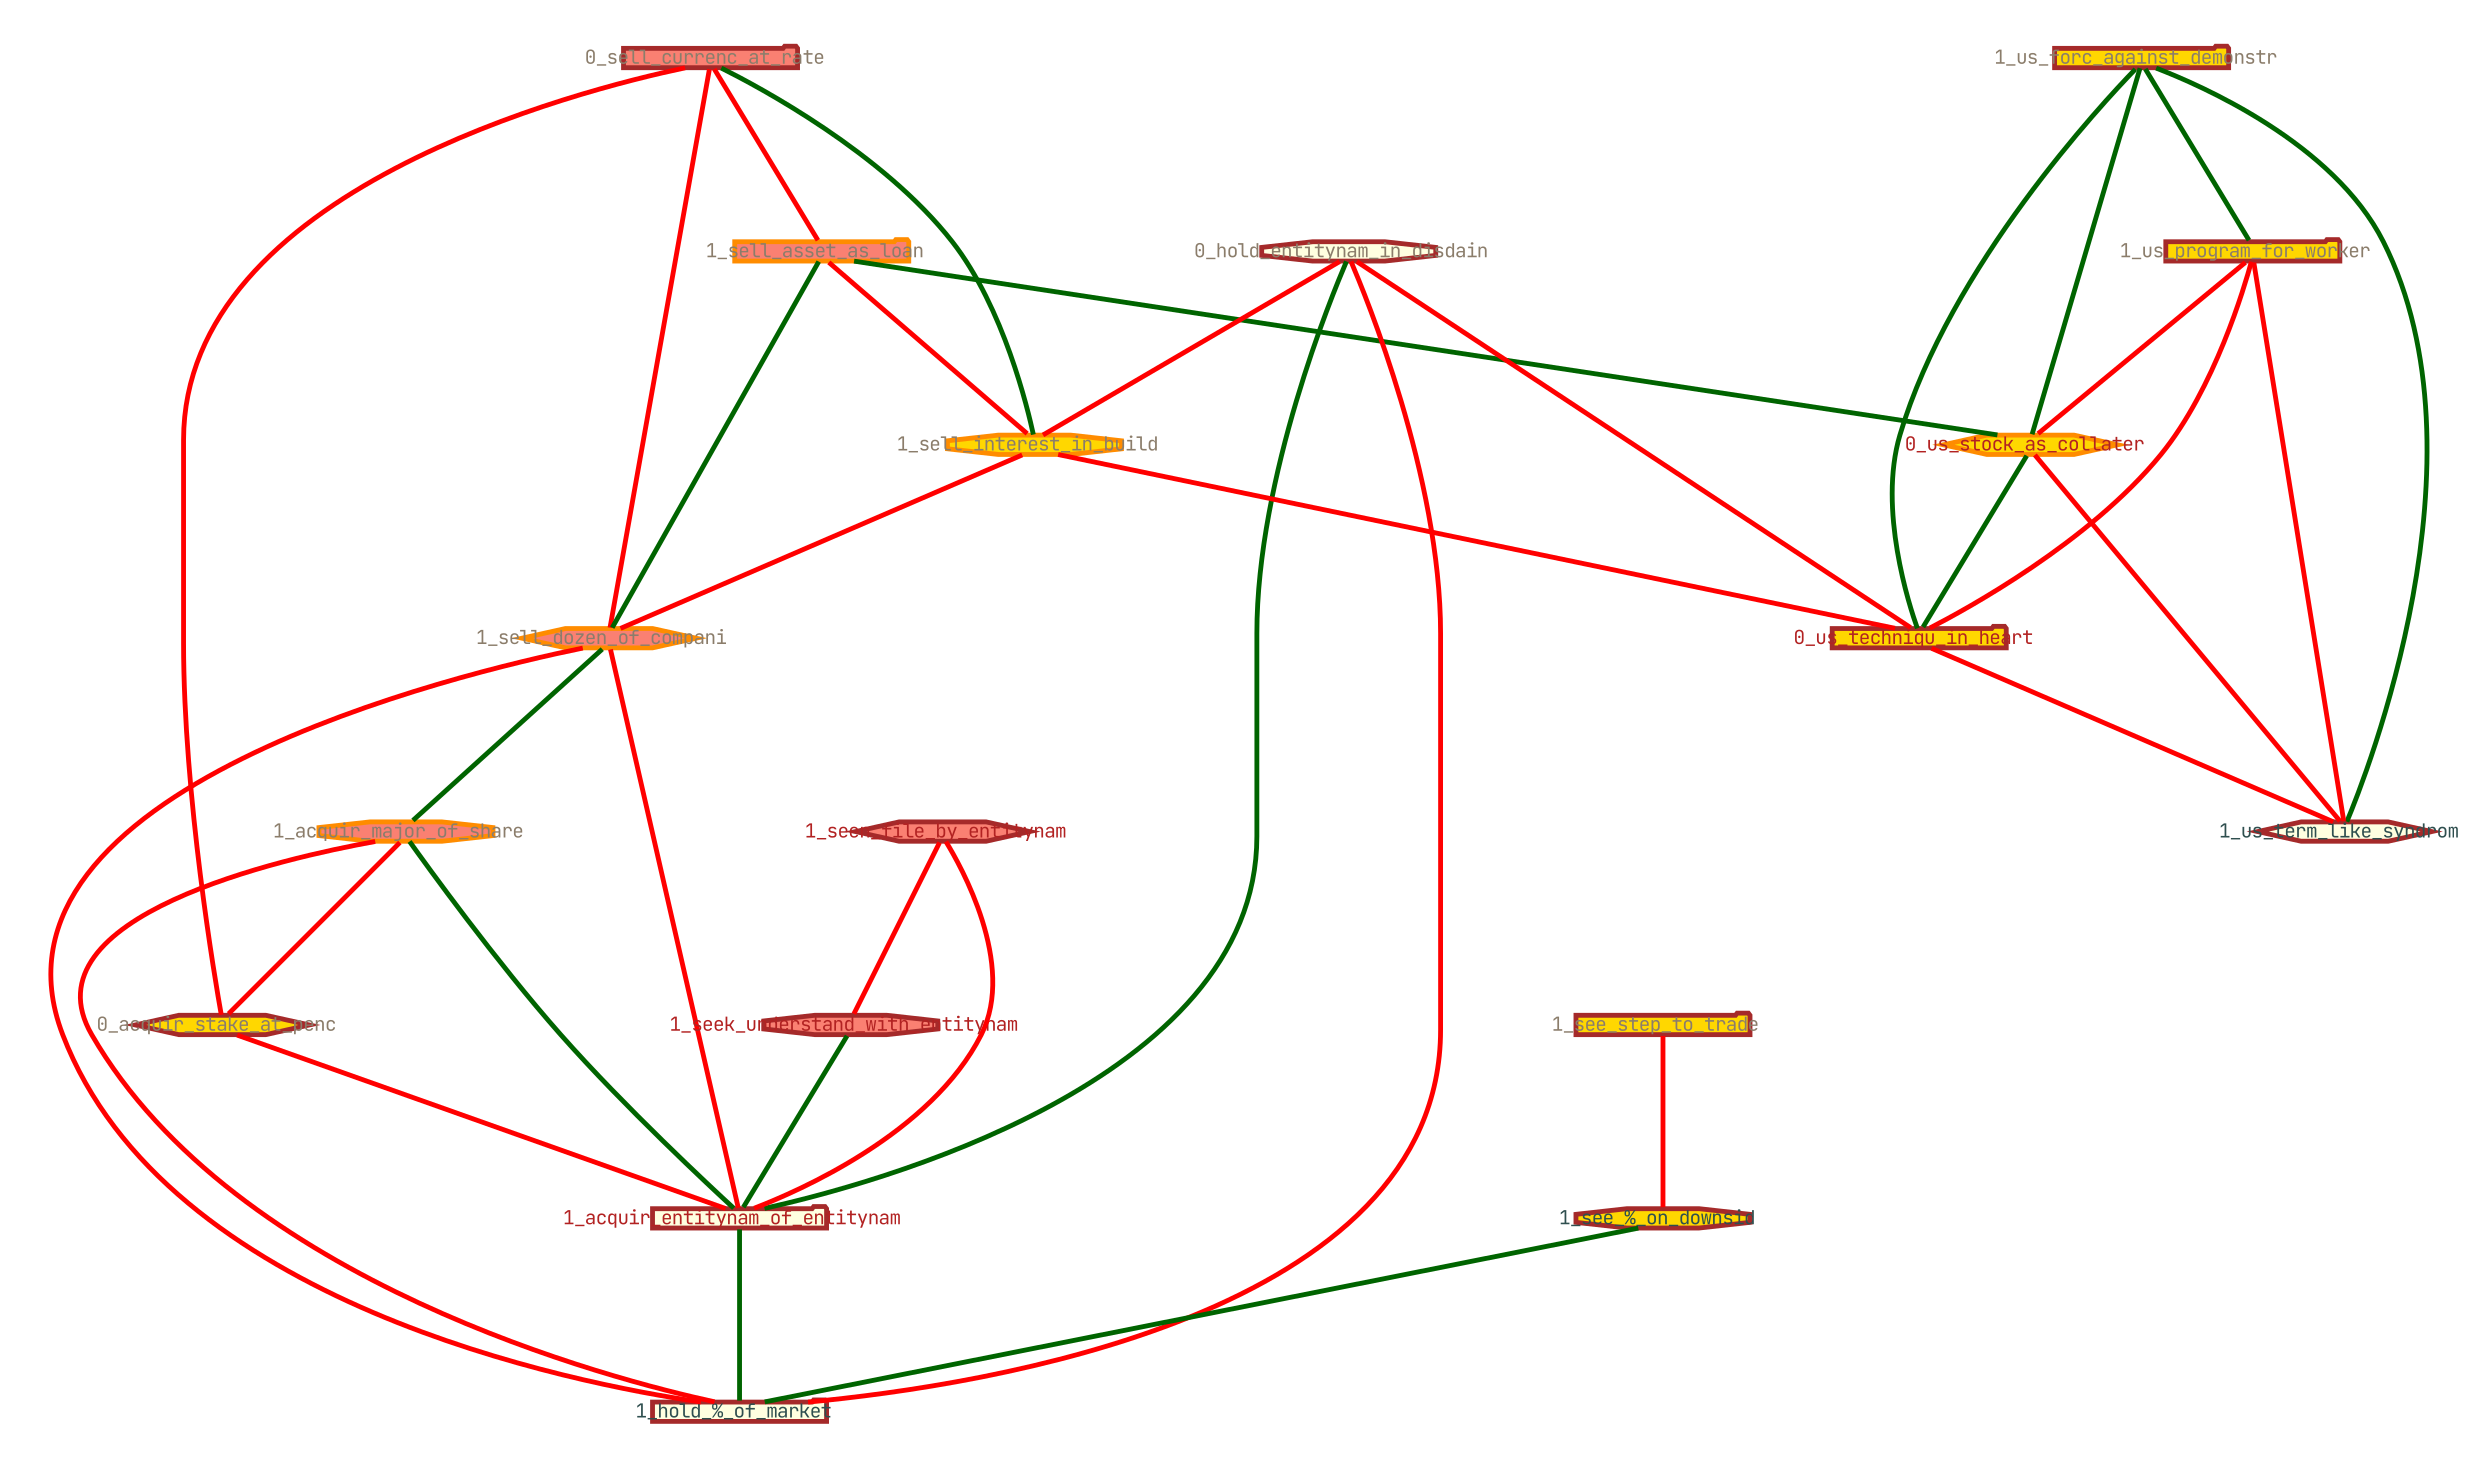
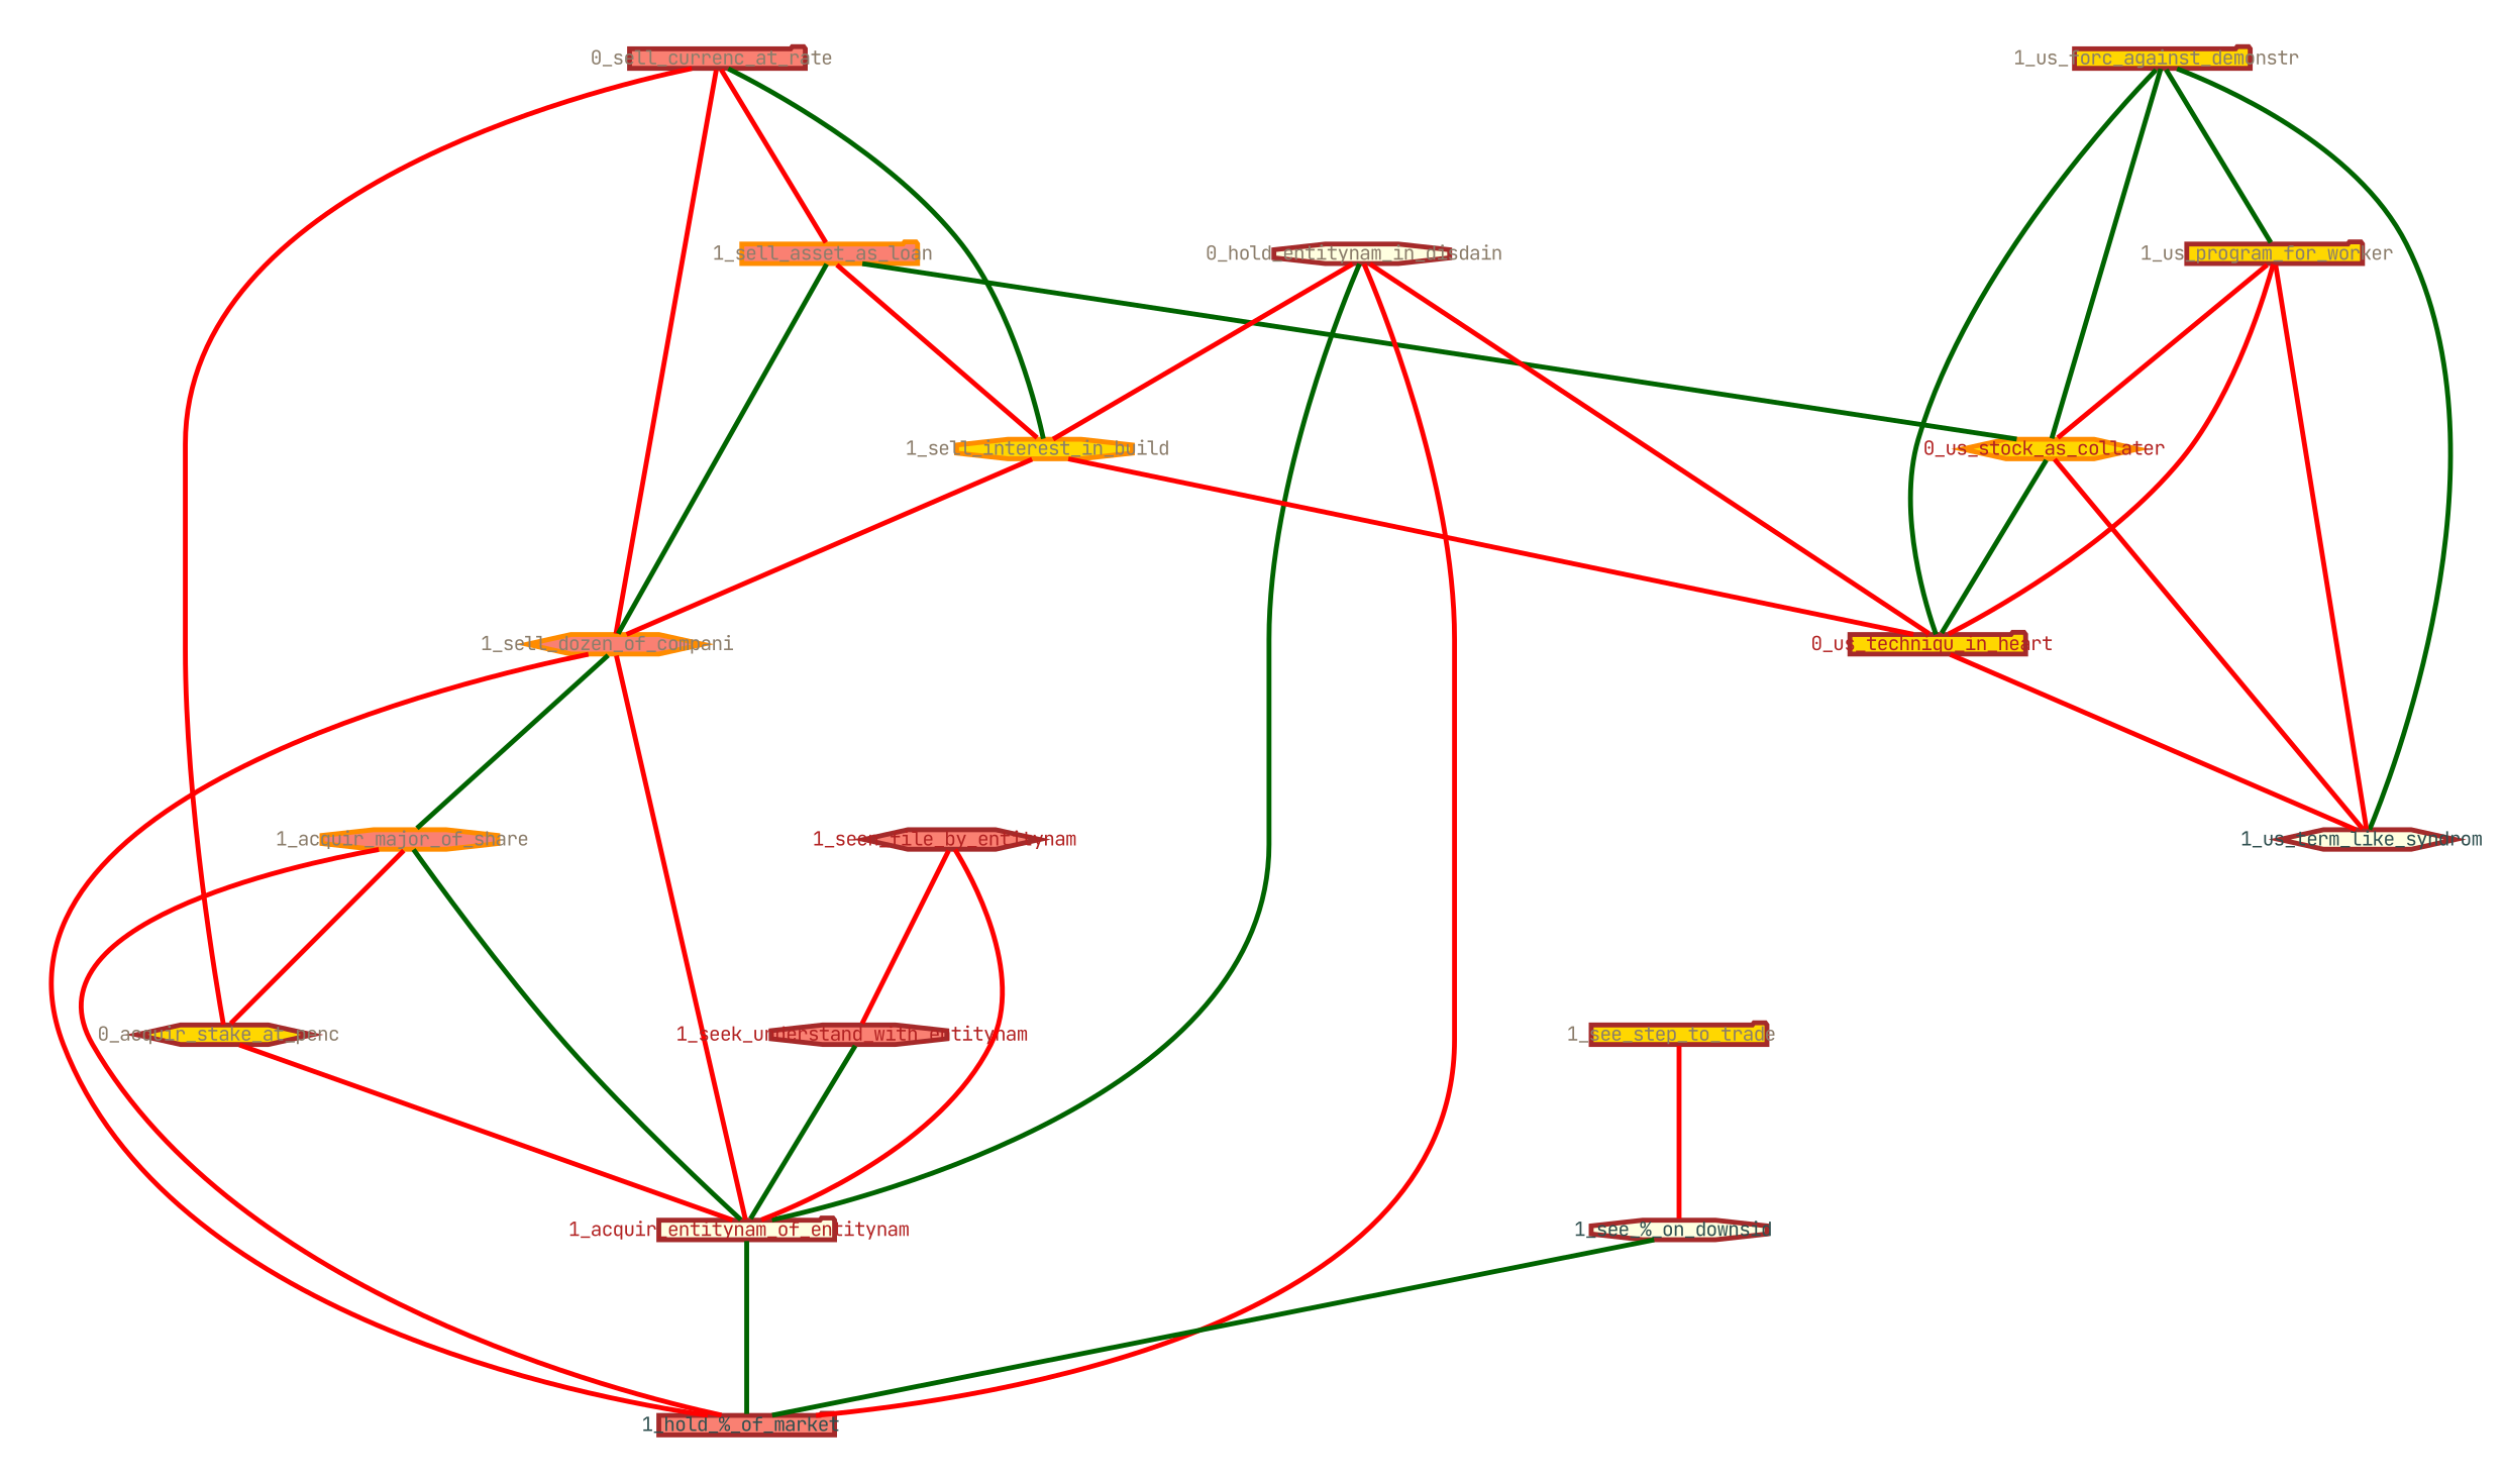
  graph {
    fontname="JetBrains Mono"
    node [color=brown fillcolor=gold fixedsize=true fontcolor="#8b7d6b" fontname="JetBrains Mono" fontsize=4 shape=folder style=filled]
    edge [color=red fontname="JetBrains Mono" w=1]
    "1_see_step_to_trade " [height=.06 width=.5]
    "0_sell_currenc_at_rate " [fillcolor=salmon height=.06 width=.5]
    "1_sell_asset_as_loan " [color=darkorange fillcolor=salmon height=.06 width=.5]
    "1_us_forc_against_demonstr " [height=.06 width=.5]
    "0_hold_entitynam_in_disdain " [fillcolor=lightyellow height=.06 shape=octagon width=.5]
    "1_sell_interest_in_build " [color=darkorange height=.06 shape=octagon width=.5]
    "1_sell_dozen_of_compani " [color=darkorange fillcolor=salmon height=.06 shape=hexagon width=.5]
    "1_acquir_major_of_share " [color=darkorange fillcolor=salmon height=.06 shape=octagon width=.5]
    "0_acquir_stake_at_penc " [height=.06 shape=hexagon width=.5]
    "1_us_program_for_worker " [height=.06 width=.5]
    "1_seen_file_by_entitynam " [fillcolor=salmon fontcolor="#b22222" height=.06 shape=hexagon width=.5]
    "0_us_stock_as_collater " [color=darkorange fontcolor="#b22222" height=.06 shape=hexagon width=.5]
    "1_seek_understand_with_entitynam " [fillcolor=salmon fontcolor="#b22222" height=.06 shape=octagon width=.5]
    "1_acquir_entitynam_of_entitynam " [fillcolor=lightyellow fontcolor="#b22222" height=.06 width=.5]
    "0_us_techniqu_in_heart " [fontcolor="#b22222" height=.06 width=.5]
-   "1_see_%_on_downsid " [fontcolor="#2f4f4f" height=.06 shape=octagon width=.5]
+   "1_see_%_on_downsid " [fillcolor=lightyellow fontcolor="#2f4f4f" height=.06 shape=octagon width=.5]
    "1_us_term_like_syndrom " [fillcolor=lightyellow fontcolor="#2f4f4f" height=.06 shape=hexagon width=.5]
-   "1_hold_%_of_market " [fillcolor=lightyellow fontcolor="#2f4f4f" height=.06 width=.5]
+   "1_hold_%_of_market " [fillcolor=salmon fontcolor="#2f4f4f" height=.06 width=.5]
    subgraph sub_1 {
      "1_see_step_to_trade "
      "0_sell_currenc_at_rate "
      "1_sell_asset_as_loan "
      "1_us_forc_against_demonstr "
      "0_hold_entitynam_in_disdain "
      "1_sell_interest_in_build "
      "1_sell_dozen_of_compani "
      "1_acquir_major_of_share "
      "0_acquir_stake_at_penc "
      "1_us_program_for_worker "
    }
    subgraph sub_2 {
      "1_seen_file_by_entitynam "
      "0_us_stock_as_collater "
      "1_seek_understand_with_entitynam "
      "1_acquir_entitynam_of_entitynam "
      "0_us_techniqu_in_heart "
    }
    "1_see_step_to_trade " -- "1_see_%_on_downsid "
    "0_sell_currenc_at_rate " -- "1_sell_asset_as_loan "
    "0_sell_currenc_at_rate " -- "1_sell_interest_in_build " [color=darkgreen]
    "0_sell_currenc_at_rate " -- "1_sell_dozen_of_compani "
    "0_sell_currenc_at_rate " -- "0_acquir_stake_at_penc "
    "1_sell_asset_as_loan " -- "1_sell_interest_in_build "
    "1_sell_asset_as_loan " -- "1_sell_dozen_of_compani " [color=darkgreen]
    "1_sell_asset_as_loan " -- "0_us_stock_as_collater " [color=darkgreen]
    "1_us_forc_against_demonstr " -- "1_us_program_for_worker " [color=darkgreen]
    "1_us_forc_against_demonstr " -- "0_us_stock_as_collater " [color=darkgreen]
    "1_us_forc_against_demonstr " -- "0_us_techniqu_in_heart " [color=darkgreen]
    "1_us_forc_against_demonstr " -- "1_us_term_like_syndrom " [color=darkgreen]
    "0_hold_entitynam_in_disdain " -- "1_sell_interest_in_build "
    "0_hold_entitynam_in_disdain " -- "1_acquir_entitynam_of_entitynam " [color=darkgreen]
    "0_hold_entitynam_in_disdain " -- "0_us_techniqu_in_heart "
    "0_hold_entitynam_in_disdain " -- "1_hold_%_of_market "
    "1_sell_interest_in_build " -- "1_sell_dozen_of_compani "
    "1_sell_interest_in_build " -- "0_us_techniqu_in_heart "
    "1_sell_dozen_of_compani " -- "1_acquir_major_of_share " [color=darkgreen]
    "1_sell_dozen_of_compani " -- "1_acquir_entitynam_of_entitynam "
    "1_sell_dozen_of_compani " -- "1_hold_%_of_market "
    "1_acquir_major_of_share " -- "0_acquir_stake_at_penc "
    "1_acquir_major_of_share " -- "1_acquir_entitynam_of_entitynam " [color=darkgreen w=2]
    "1_acquir_major_of_share " -- "1_hold_%_of_market "
    "0_acquir_stake_at_penc " -- "1_acquir_entitynam_of_entitynam "
    "1_us_program_for_worker " -- "0_us_stock_as_collater "
    "1_us_program_for_worker " -- "0_us_techniqu_in_heart "
    "1_us_program_for_worker " -- "1_us_term_like_syndrom "
    "1_seen_file_by_entitynam " -- "1_seek_understand_with_entitynam "
    "1_seen_file_by_entitynam " -- "1_acquir_entitynam_of_entitynam "
    "0_us_stock_as_collater " -- "0_us_techniqu_in_heart " [color=darkgreen]
    "0_us_stock_as_collater " -- "1_us_term_like_syndrom "
    "1_seek_understand_with_entitynam " -- "1_acquir_entitynam_of_entitynam " [color=darkgreen]
    "1_acquir_entitynam_of_entitynam " -- "1_hold_%_of_market " [color=darkgreen]
    "0_us_techniqu_in_heart " -- "1_us_term_like_syndrom "
    "1_see_%_on_downsid " -- "1_hold_%_of_market " [color=darkgreen]
  }
